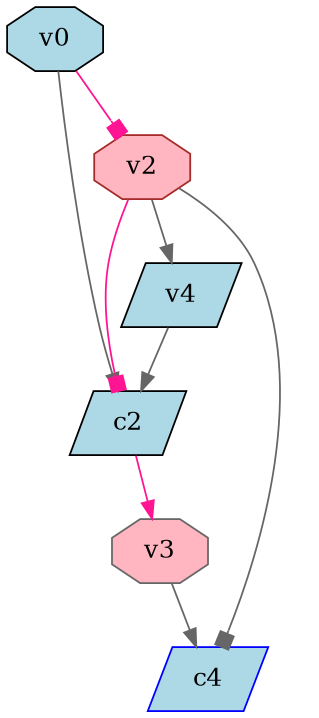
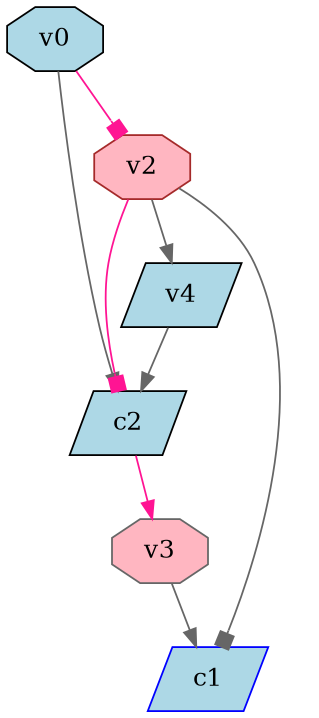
  strict digraph {
    node [color=black fillcolor=lightblue shape=octagon style=filled]
    edge [arrowhead=normal color=gray40 weight=1]
    v3 [color=gray40 fillcolor=lightpink]
    c2 [shape=parallelogram]
-   c1 [color=blue shape=parallelogram label=c4]
+   c1 [color=blue shape=parallelogram]
    n4 [label=v0]
    v2 [color=brown fillcolor=lightpink]
    v4 [shape=parallelogram]
    v3 -> c1
    c2 -> v3 [color=deeppink]
    n4 -> c2
    n4 -> v2 [arrowhead=box color=deeppink]
    v2 -> c2 [arrowhead=box color=deeppink]
    v2 -> c1 [arrowhead=box]
    v2 -> v4
    v4 -> c2
  }
